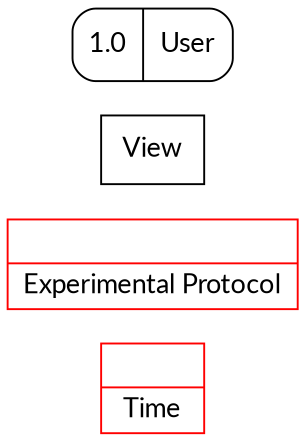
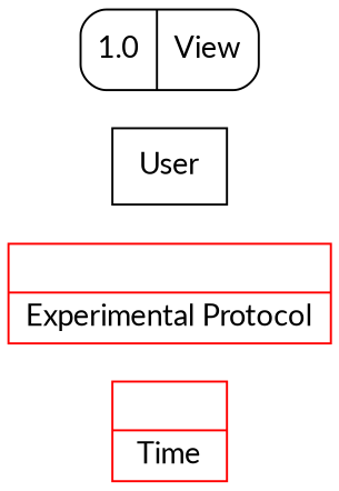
  digraph {
    rankdir=LR
    fontname=Lato
    node [shape=record fontname=Lato]
    n1 [color=red label="<f0>  |<f1> Time "]
    n2 [color=red label="<f0>  |<f1> Experimental Protocol "]
-   n3 [label=View shape=box]
-   n4 [label="{<f0> 1.0|<f1> User }" shape=Mrecord]
+   n3 [label=User shape=box]
+   n4 [label="{<f0> 1.0|<f1> View }" shape=Mrecord]
  }
